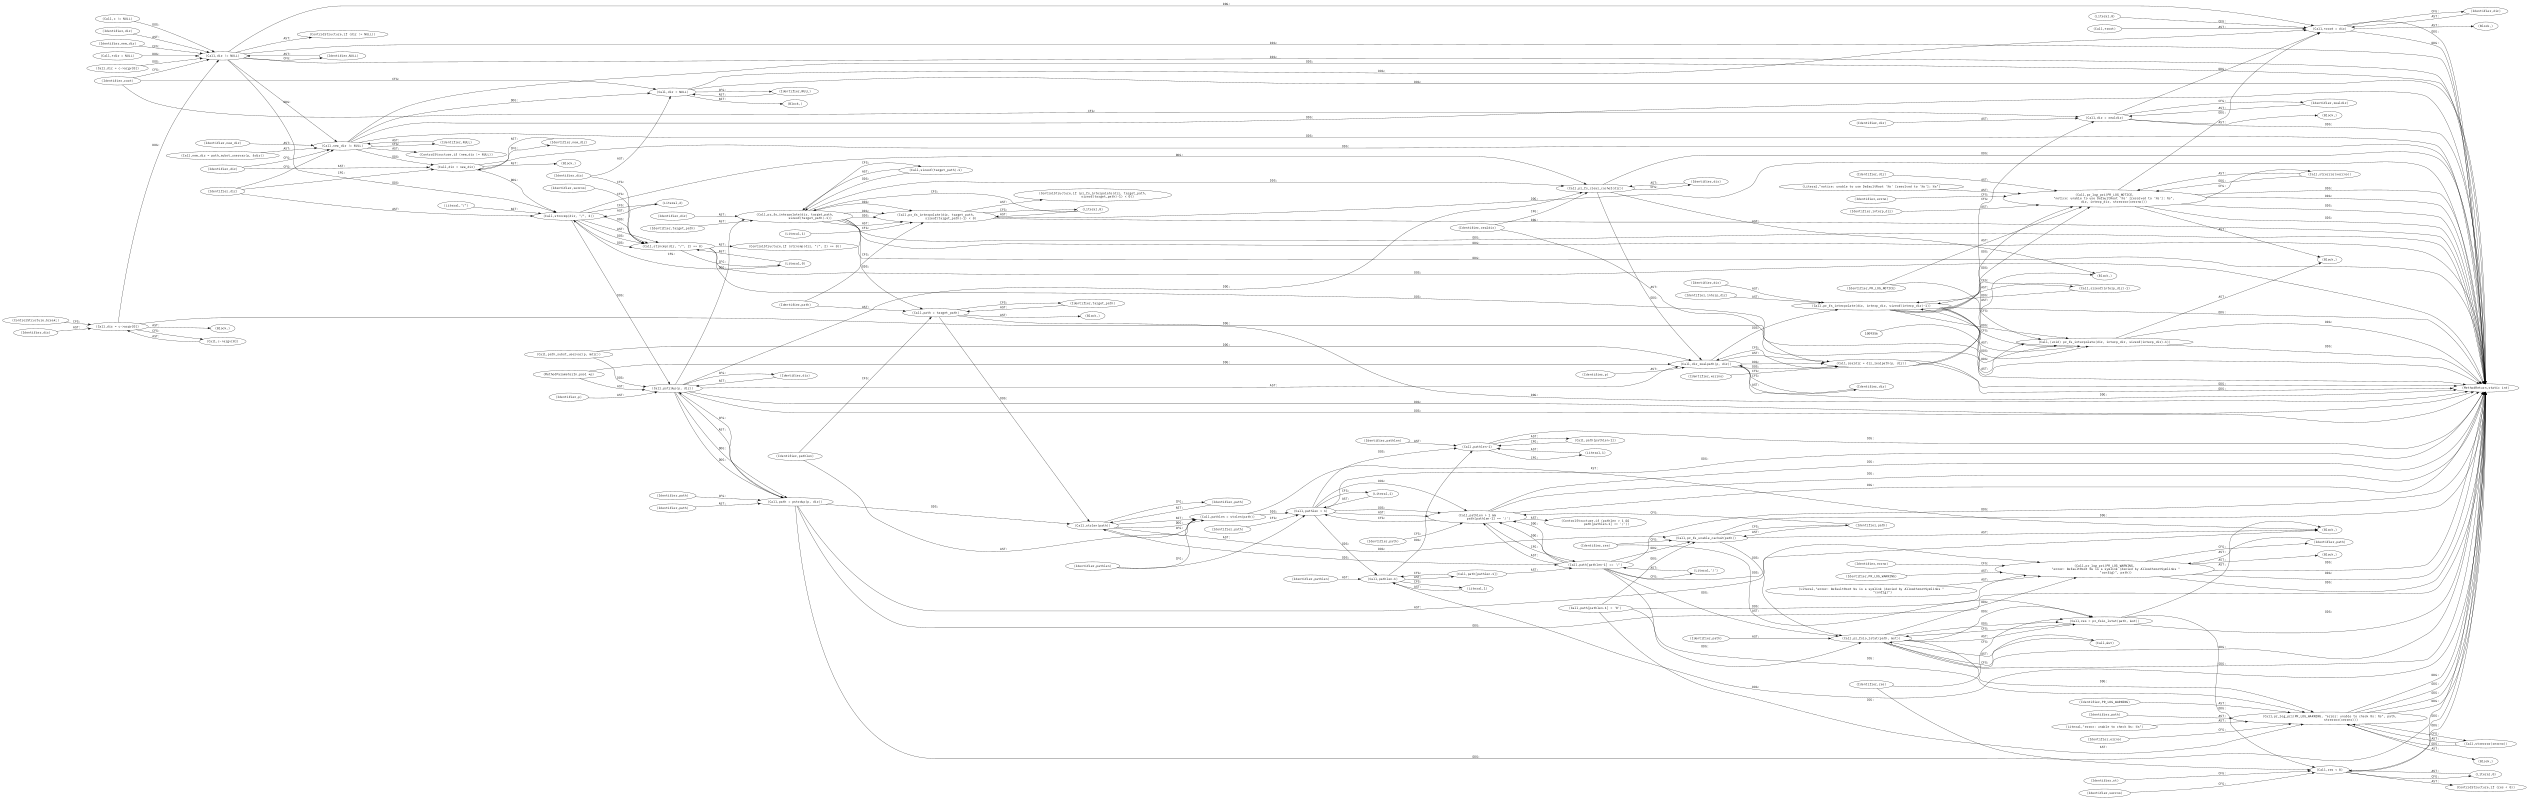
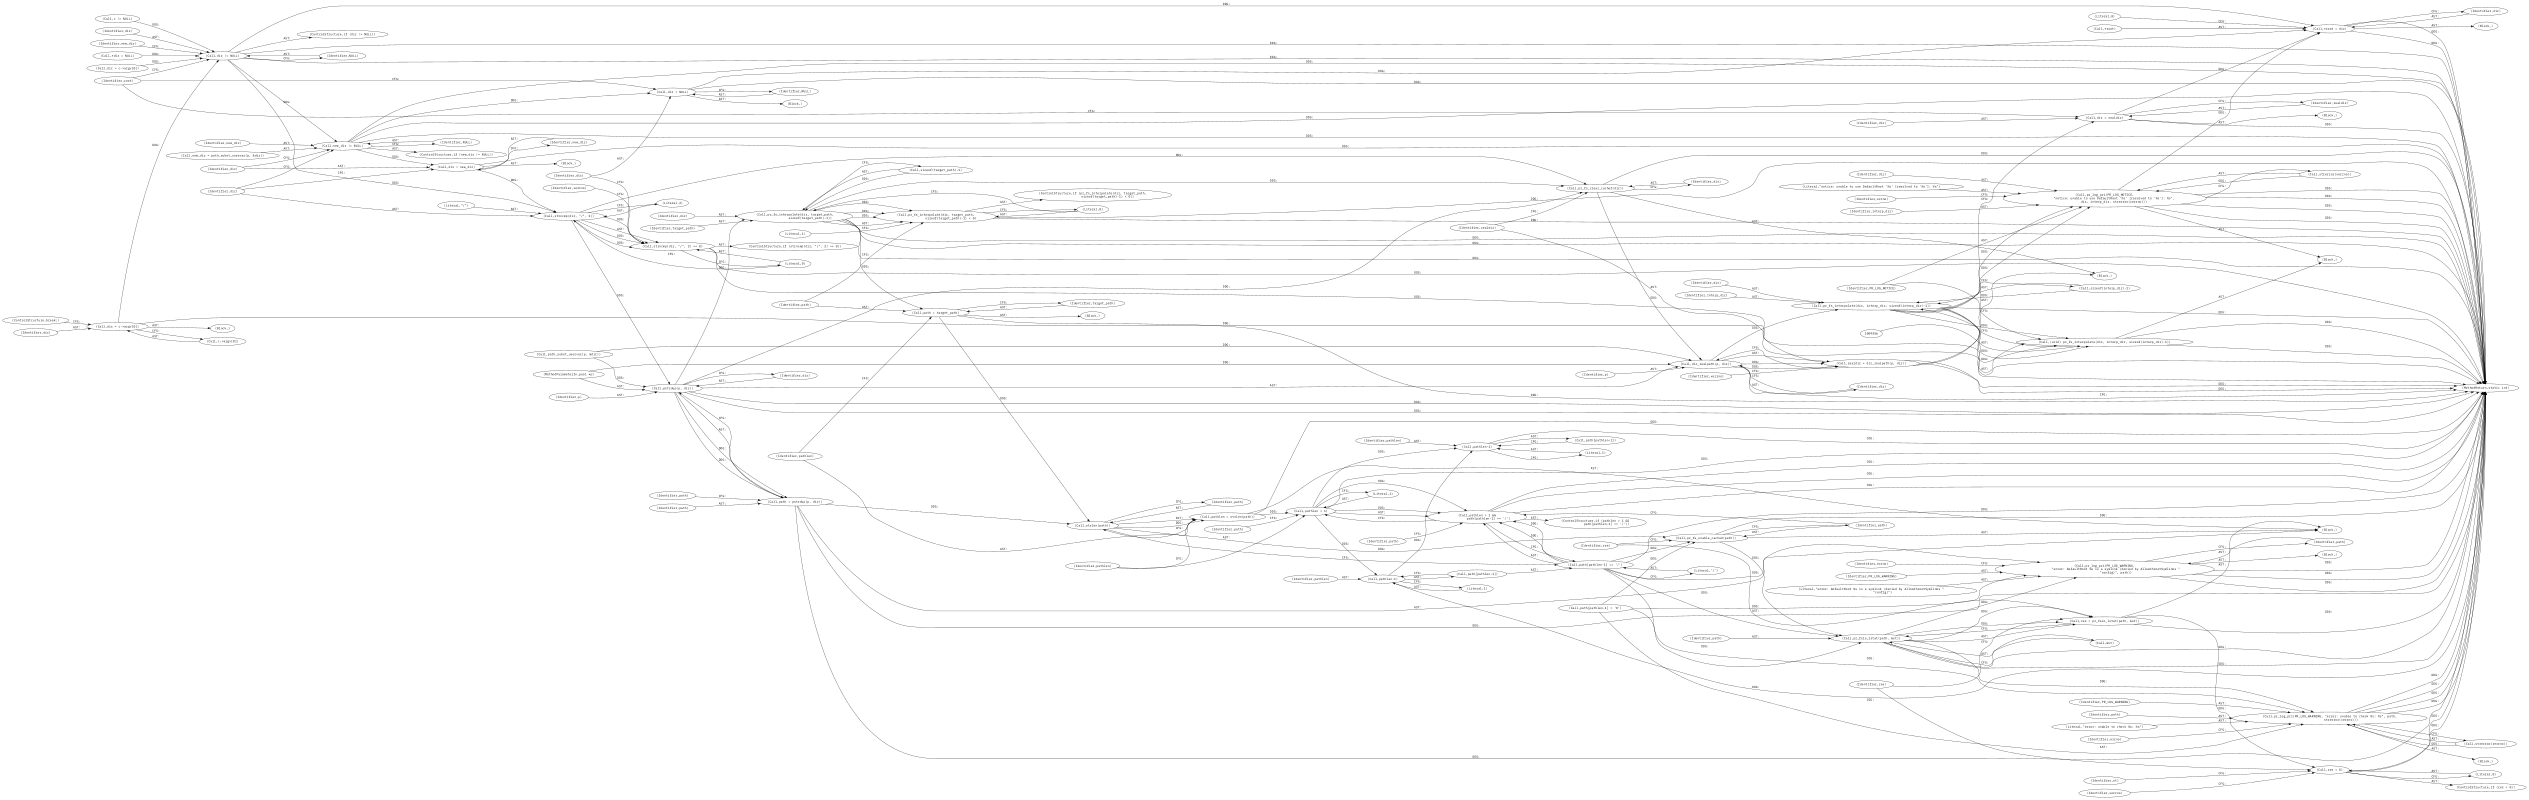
  digraph {
    fontname="IBM Plex Mono"
    rankdir=LR
    node [fontname="IBM Plex Mono"]
    edge [fontname="IBM Plex Mono"]
    n1 [label="(Call,dir = c->argv[0])"]
    n2 [label="(Call,dir != NULL)"]
    n3 [label="(MethodReturn,static int)"]
    n4 [label="(Block,)"]
    n5 [label="(Call,c->argv[0])"]
    n6 [label="(Call,new_dir != NULL)"]
    n7 [label="(Call,strncmp(dir, \"/\", 2))"]
    n8 [label="(Call,*root = dir)"]
    n9 [label="(Identifier,NULL)"]
    n10 [label="(ControlStructure,if (dir != NULL))"]
    n11 [label="(Call,dir = new_dir)"]
    n12 [label="(Call,dir = NULL)"]
    n13 [label="(Identifier,NULL)"]
    n14 [label="(ControlStructure,if (new_dir != NULL))"]
    n15 [label="(Call,strncmp(dir, \"/\", 2) == 0)"]
    n16 [label="(Call,pstrdup(p, dir))"]
    n17 [label="(Call,pr_fs_clear_cache2(dir))"]
    n18 [label="(Literal,2)"]
    n19 [label="(Block,)"]
    n20 [label="(Identifier,dir)"]
    n21 [label="(Identifier,new_dir)"]
    n22 [label="(Block,)"]
    n23 [label="(Identifier,NULL)"]
    n24 [label="(Block,)"]
    n25 [label="(Literal,0)"]
    n26 [label="(ControlStructure,if (strncmp(dir, \"/\", 2) == 0))"]
    n27 [label="(Call,path = pstrdup(p, dir))"]
    n28 [label="(Call,pr_fs_interpolate(dir, target_path,\n                sizeof(target_path)-1))"]
    n29 [label="(Call,dir_realpath(p, dir))"]
    n30 [label="(Identifier,dir)"]
    n31 [label="(Block,)"]
    n32 [label="(Identifier,dir)"]
    n33 [label="(Call,strlen(path))"]
    n34 [label="(Block,)"]
    n35 [label="(Call,pr_fs_interpolate(dir, target_path,\n                sizeof(target_path)-1) < 0)"]
    n36 [label="(Call,path = target_path)"]
    n37 [label="(Call,sizeof(target_path)-1)"]
    n38 [label="(Call,realdir = dir_realpath(p, dir))"]
    n39 [label="(Call,pr_fs_interpolate(dir, interp_dir, sizeof(interp_dir)-1))"]
    n40 [label="(Identifier,dir)"]
    n41 [label="(Call,pathlen = strlen(path))"]
    n42 [label="(Call,path[pathlen-1] == '/')"]
    n43 [label="(Call,pr_fs_unable_cache2(path))"]
    n44 [label="(Identifier,path)"]
    n45 [label="(Call,pathlen > 1)"]
    n46 [label="(Call,pathlen > 1 &&\n            path[pathlen-1] == '/')"]
    n47 [label="(Call,pr_fsio_lstat(path, &st))"]
    n48 [label="(Call,pr_log_pri(PR_LOG_WARNING, \"error: unable to check %s: %s\", path,\n            strerror(xerrno)))"]
    n49 [label="(Call,pr_log_pri(PR_LOG_WARNING,\n            \"error: DefaultRoot %s is a symlink (denied by AllowChrootSymlinks \"\n            \"config)\", path))"]
    n50 [label="(Literal,'/')"]
    n51 [label="(Identifier,path)"]
    n52 [label="(Call,pathlen-1)"]
    n53 [label="(Call,pathlen-1)"]
    n54 [label="(Literal,1)"]
    n55 [label="(ControlStructure,if (pathlen > 1 &&\n            path[pathlen-1] == '/'))"]
    n56 [label="(Call,path[pathlen-1])"]
    n57 [label="(Literal,1)"]
    n58 [label="(Call,path[pathlen-1])"]
    n59 [label="(Literal,1)"]
    n60 [label="(Call,res = pr_fsio_lstat(path, &st))"]
    n61 [label="(Call,&st)"]
    n62 [label="(Call,strerror(xerrno))"]
    n63 [label="(Block,)"]
    n64 [label="(Block,)"]
    n65 [label="(Identifier,path)"]
    n66 [label="(Call,res < 0)"]
    n67 [label="(Literal,0)"]
    n68 [label="(ControlStructure,if (res < 0))"]
    n69 [label="(ControlStructure,if (pr_fs_interpolate(dir, target_path,\n                sizeof(target_path)-1) < 0))"]
    n70 [label="(Literal,0)"]
    n71 [label="(Block,)"]
    n72 [label="(Identifier,target_path)"]
    n73 [label="(Call,dir = realdir)"]
    n74 [label="(Call,(void) pr_fs_interpolate(dir, interp_dir, sizeof(interp_dir)-1))"]
    n75 [label="(Call,pr_log_pri(PR_LOG_NOTICE,\n          \"notice: unable to use DefaultRoot '%s' [resolved to '%s']: %s\",\n          dir, interp_dir, strerror(xerrno)))"]
    n76 [label="(Call,sizeof(interp_dir)-1)"]
    n77 [label="(Identifier,realdir)"]
    n78 [label="(Block,)"]
    n79 [label="(Block,)"]
    n80 [label="(Call,strerror(xerrno))"]
    n81 [label="(Literal,1)"]
    n82 [label="(Identifier,path)"]
    n83 [label="(Identifier,dir)"]
    n84 [label="(Identifier,xerrno)"]
    n85 [label="(Literal,\"error: unable to check %s: %s\")"]
    n86 [label="(Identifier,pathlen)"]
    n87 [label="(Call,*dir = NULL)"]
    n88 [label="(Identifier,new_dir)"]
    n89 [label="(ControlStructure,break;)"]
    n90 [label="(Literal,0)"]
    n91 [label="(Identifier,path)"]
    n92 [label="(Identifier,errno)"]
    n93 [label="(Identifier,PR_LOG_WARNING)"]
    n94 [label="(Identifier,realdir)"]
    n95 [label="(Identifier,dir)"]
    n96 [label="(Identifier,path)"]
    n97 [label="(Literal,\"/\")"]
    n98 [label="(Identifier,dir)"]
    n99 [label="(Call,path_subst_uservar(p, &dir))"]
    n100 [label="(Call,dir = c->argv[0])"]
    n101 [label="(Identifier,dir)"]
    n102 [label="(Identifier,errno)"]
    n103 [label="(Call,*root)"]
    n104 [label="(Identifier,pathlen)"]
    n105 [label="(Identifier,PR_LOG_NOTICE)"]
    n106 [label="(Identifier,path)"]
    n107 [label="(Identifier,p)"]
    n108 [label="(Identifier,res)"]
    n109 [label="(Call,path[pathlen-1] = '\0')"]
    n110 [label="(Identifier,dir)"]
    n111 [label="(Identifier,path)"]
    n112 [label="(Literal,\"notice: unable to use DefaultRoot '%s' [resolved to '%s']: %s\")"]
    n113 [label="(Call,c != NULL)"]
    n114 [label="(Identifier,errno)"]
    n115 [label="(Identifier,target_path)"]
    n116 [label="(Identifier,PR_LOG_WARNING)"]
    n117 [label="(Identifier,dir)"]
    n118 [label="(Identifier,path)"]
    n119 [label="(Identifier,interp_dir)"]
    n120 [label="(Identifier,res)"]
    n121 [label="(Identifier,root)"]
    n122 [label="(Identifier,dir)"]
    n123 [label="(Identifier,xerrno)"]
    n124 [label="(MethodParameterIn,pool *p)"]
    n125 [label="(Identifier,pathlen)"]
    n126 [label="(Identifier,dir)"]
    n127 [label="(Identifier,pathlen)"]
    n128 [label="(Identifier,interp_dir)"]
    n129 [label="(Identifier,st)"]
    n130 [label="(Identifier,p)"]
    n131 [label="(Identifier,new_dir)"]
    n132 [label="(Identifier,path)"]
    n133 [label="(Call,new_dir = path_subst_uservar(p, &dir))"]
    n134 [label="(Literal,\"error: DefaultRoot %s is a symlink (denied by AllowChrootSymlinks \"\n            \"config)\")"]
    n135 [label="(Identifier,xerrno)"]
    n136 [label="(Identifier,dir)"]
    n137 [label=1009356]
    n1 -> n2 [label="DDG: "]
    n1 -> n3 [label="DDG: "]
    n1 -> n4 [label="AST: "]
    n1 -> n5 [label="CFG: "]
    n2 -> n3 [label="DDG: "]
    n2 -> n3 [label="DDG: "]
    n2 -> n6 [label="DDG: "]
    n2 -> n7 [label="DDG: "]
    n2 -> n8 [label="DDG: "]
    n2 -> n9 [label="CFG: "]
    n2 -> n10 [label="AST: "]
    n5 -> n1 [label="AST: "]
    n6 -> n3 [label="DDG: "]
    n6 -> n3 [label="DDG: "]
    n6 -> n3 [label="DDG: "]
    n6 -> n11 [label="DDG: "]
    n6 -> n12 [label="DDG: "]
    n6 -> n13 [label="CFG: "]
    n6 -> n14 [label="AST: "]
    n7 -> n15 [label="AST: "]
    n7 -> n15 [label="DDG: "]
    n7 -> n15 [label="DDG: "]
    n7 -> n15 [label="DDG: "]
    n7 -> n16 [label="DDG: "]
    n7 -> n17 [label="DDG: "]
    n7 -> n18 [label="CFG: "]
    n8 -> n3 [label="DDG: "]
    n8 -> n3 [label="DDG: "]
    n8 -> n19 [label="AST: "]
    n8 -> n20 [label="CFG: "]
    n9 -> n2 [label="AST: "]
    n11 -> n3 [label="DDG: "]
    n11 -> n7 [label="DDG: "]
    n11 -> n21 [label="CFG: "]
    n11 -> n22 [label="AST: "]
    n12 -> n3 [label="DDG: "]
    n12 -> n8 [label="DDG: "]
    n12 -> n23 [label="CFG: "]
    n12 -> n24 [label="AST: "]
    n13 -> n6 [label="AST: "]
    n15 -> n3 [label="DDG: "]
    n15 -> n3 [label="DDG: "]
    n15 -> n25 [label="CFG: "]
    n15 -> n26 [label="AST: "]
    n16 -> n3 [label="DDG: "]
    n16 -> n3 [label="DDG: "]
    n16 -> n17 [label="DDG: "]
    n16 -> n27 [label="AST: "]
    n16 -> n27 [label="DDG: "]
    n16 -> n27 [label="DDG: "]
    n16 -> n28 [label="DDG: "]
    n16 -> n29 [label="AST: "]
    n16 -> n30 [label="CFG: "]
    n17 -> n3 [label="DDG: "]
    n17 -> n29 [label="DDG: "]
    n17 -> n31 [label="AST: "]
    n17 -> n32 [label="CFG: "]
    n18 -> n7 [label="AST: "]
    n20 -> n8 [label="AST: "]
    n21 -> n11 [label="AST: "]
    n23 -> n12 [label="AST: "]
    n25 -> n7 [label="CFG: "]
    n25 -> n15 [label="AST: "]
    n27 -> n3 [label="DDG: "]
    n27 -> n3 [label="DDG: "]
    n27 -> n16 [label="CFG: "]
    n27 -> n33 [label="DDG: "]
    n27 -> n34 [label="AST: "]
    n28 -> n3 [label="DDG: "]
    n28 -> n3 [label="DDG: "]
    n28 -> n3 [label="DDG: "]
    n28 -> n17 [label="DDG: "]
    n28 -> n35 [label="AST: "]
    n28 -> n35 [label="DDG: "]
    n28 -> n35 [label="DDG: "]
    n28 -> n35 [label="DDG: "]
    n28 -> n36 [label="DDG: "]
    n28 -> n37 [label="CFG: "]
-   n29 -> n3 [label="DDG: "]
+   n29 -> n3 [label="CFG: "]
    n29 -> n38 [label="AST: "]
    n29 -> n38 [label="DDG: "]
    n29 -> n38 [label="DDG: "]
    n29 -> n39 [label="DDG: "]
    n29 -> n40 [label="CFG: "]
    n30 -> n16 [label="AST: "]
    n32 -> n17 [label="AST: "]
    n33 -> n41 [label="AST: "]
    n33 -> n41 [label="DDG: "]
-   n33 -> n42 [label="DDG: "]
+   n33 -> n42 [label="CFG: "]
    n33 -> n43 [label="DDG: "]
    n33 -> n44 [label="CFG: "]
    n35 -> n3 [label="DDG: "]
    n35 -> n3 [label="DDG: "]
    n35 -> n69 [label="AST: "]
    n35 -> n70 [label="CFG: "]
    n36 -> n3 [label="DDG: "]
    n36 -> n33 [label="DDG: "]
    n36 -> n71 [label="AST: "]
    n36 -> n72 [label="CFG: "]
    n37 -> n28 [label="AST: "]
    n37 -> n28 [label="DDG: "]
    n38 -> n3 [label="DDG: "]
    n38 -> n3 [label="DDG: "]
    n38 -> n29 [label="CFG: "]
    n38 -> n31 [label="AST: "]
    n38 -> n73 [label="CFG: "]
    n39 -> n3 [label="DDG: "]
    n39 -> n74 [label="AST: "]
    n39 -> n74 [label="DDG: "]
    n39 -> n74 [label="DDG: "]
    n39 -> n74 [label="DDG: "]
    n39 -> n75 [label="DDG: "]
    n39 -> n75 [label="DDG: "]
    n39 -> n76 [label="CFG: "]
    n40 -> n29 [label="AST: "]
+   n41 -> n3 [label="DDG: "]
    n41 -> n33 [label="CFG: "]
    n41 -> n34 [label="AST: "]
    n41 -> n45 [label="DDG: "]
    n42 -> n3 [label="DDG: "]
    n42 -> n43 [label="DDG: "]
    n42 -> n46 [label="AST: "]
    n42 -> n46 [label="DDG: "]
    n42 -> n46 [label="DDG: "]
    n42 -> n47 [label="DDG: "]
    n42 -> n48 [label="DDG: "]
    n42 -> n49 [label="DDG: "]
    n42 -> n50 [label="CFG: "]
    n43 -> n3 [label="DDG: "]
    n43 -> n34 [label="AST: "]
    n43 -> n47 [label="DDG: "]
    n43 -> n51 [label="CFG: "]
    n44 -> n33 [label="AST: "]
    n45 -> n3 [label="DDG: "]
    n45 -> n46 [label="AST: "]
    n45 -> n46 [label="DDG: "]
    n45 -> n46 [label="DDG: "]
    n45 -> n52 [label="DDG: "]
    n45 -> n53 [label="DDG: "]
    n45 -> n54 [label="CFG: "]
    n46 -> n3 [label="DDG: "]
    n46 -> n3 [label="DDG: "]
    n46 -> n3 [label="DDG: "]
    n46 -> n42 [label="CFG: "]
    n46 -> n45 [label="CFG: "]
    n46 -> n55 [label="AST: "]
    n47 -> n3 [label="DDG: "]
    n47 -> n3 [label="DDG: "]
    n47 -> n48 [label="DDG: "]
    n47 -> n49 [label="DDG: "]
    n47 -> n60 [label="AST: "]
    n47 -> n60 [label="DDG: "]
    n47 -> n60 [label="DDG: "]
    n47 -> n61 [label="CFG: "]
    n48 -> n3 [label="DDG: "]
    n48 -> n3 [label="DDG: "]
    n48 -> n3 [label="DDG: "]
    n48 -> n3 [label="DDG: "]
    n48 -> n62 [label="CFG: "]
    n48 -> n63 [label="AST: "]
    n49 -> n3 [label="DDG: "]
    n49 -> n3 [label="DDG: "]
    n49 -> n3 [label="DDG: "]
    n49 -> n64 [label="AST: "]
    n49 -> n65 [label="CFG: "]
    n50 -> n42 [label="AST: "]
    n51 -> n43 [label="AST: "]
    n51 -> n46 [label="CFG: "]
    n52 -> n3 [label="DDG: "]
    n52 -> n53 [label="DDG: "]
    n52 -> n56 [label="AST: "]
    n52 -> n57 [label="CFG: "]
    n53 -> n3 [label="DDG: "]
    n53 -> n58 [label="AST: "]
    n53 -> n59 [label="CFG: "]
    n54 -> n45 [label="AST: "]
    n56 -> n42 [label="AST: "]
    n56 -> n52 [label="CFG: "]
    n57 -> n52 [label="AST: "]
    n58 -> n53 [label="CFG: "]
    n59 -> n53 [label="AST: "]
    n60 -> n3 [label="DDG: "]
    n60 -> n34 [label="AST: "]
    n60 -> n47 [label="CFG: "]
    n60 -> n66 [label="DDG: "]
    n61 -> n47 [label="AST: "]
    n62 -> n48 [label="AST: "]
    n62 -> n48 [label="DDG: "]
    n65 -> n49 [label="AST: "]
    n66 -> n3 [label="DDG: "]
    n66 -> n3 [label="DDG: "]
    n66 -> n67 [label="CFG: "]
    n66 -> n68 [label="AST: "]
    n67 -> n66 [label="AST: "]
    n70 -> n28 [label="CFG: "]
    n70 -> n35 [label="AST: "]
    n72 -> n36 [label="AST: "]
    n73 -> n3 [label="DDG: "]
    n73 -> n8 [label="DDG: "]
    n73 -> n77 [label="CFG: "]
    n73 -> n78 [label="AST: "]
    n74 -> n3 [label="DDG: "]
    n74 -> n3 [label="DDG: "]
    n74 -> n39 [label="CFG: "]
    n74 -> n79 [label="AST: "]
    n75 -> n3 [label="DDG: "]
    n75 -> n3 [label="DDG: "]
    n75 -> n3 [label="DDG: "]
    n75 -> n3 [label="DDG: "]
    n75 -> n8 [label="DDG: "]
    n75 -> n79 [label="AST: "]
    n75 -> n80 [label="CFG: "]
    n76 -> n39 [label="AST: "]
    n76 -> n39 [label="DDG: "]
    n77 -> n73 [label="AST: "]
    n80 -> n75 [label="AST: "]
    n80 -> n75 [label="DDG: "]
    n81 -> n35 [label="CFG: "]
    n82 -> n45 [label="CFG: "]
    n83 -> n12 [label="AST: "]
    n83 -> n15 [label="CFG: "]
    n84 -> n15 [label="CFG: "]
    n85 -> n48 [label="AST: "]
    n86 -> n52 [label="AST: "]
    n87 -> n2 [label="DDG: "]
    n88 -> n6 [label="AST: "]
    n89 -> n1 [label="CFG: "]
    n90 -> n8 [label="CFG: "]
    n91 -> n27 [label="CFG: "]
    n92 -> n49 [label="CFG: "]
    n93 -> n49 [label="AST: "]
    n94 -> n17 [label="CFG: "]
    n94 -> n38 [label="AST: "]
    n95 -> n75 [label="AST: "]
    n96 -> n47 [label="AST: "]
    n97 -> n7 [label="AST: "]
    n98 -> n28 [label="AST: "]
    n99 -> n16 [label="DDG: "]
    n99 -> n29 [label="DDG: "]
    n100 -> n2 [label="DDG: "]
    n101 -> n1 [label="AST: "]
    n102 -> n48 [label="CFG: "]
    n103 -> n8 [label="AST: "]
    n104 -> n36 [label="CFG: "]
    n104 -> n41 [label="AST: "]
    n105 -> n74 [label="CFG: "]
    n105 -> n75 [label="AST: "]
    n106 -> n35 [label="CFG: "]
    n106 -> n36 [label="AST: "]
    n107 -> n16 [label="AST: "]
    n108 -> n60 [label="CFG: "]
    n108 -> n66 [label="AST: "]
    n109 -> n43 [label="DDG: "]
    n109 -> n47 [label="DDG: "]
    n109 -> n48 [label="DDG: "]
    n109 -> n49 [label="DDG: "]
    n110 -> n73 [label="AST: "]
    n111 -> n46 [label="CFG: "]
    n112 -> n75 [label="AST: "]
    n113 -> n2 [label="DDG: "]
    n114 -> n75 [label="CFG: "]
    n115 -> n28 [label="AST: "]
    n116 -> n48 [label="AST: "]
    n117 -> n6 [label="CFG: "]
    n117 -> n7 [label="AST: "]
    n117 -> n11 [label="CFG: "]
    n118 -> n48 [label="AST: "]
    n119 -> n39 [label="AST: "]
    n120 -> n43 [label="CFG: "]
    n120 -> n60 [label="AST: "]
    n121 -> n2 [label="CFG: "]
    n121 -> n12 [label="CFG: "]
    n121 -> n73 [label="CFG: "]
    n122 -> n2 [label="AST: "]
    n123 -> n66 [label="CFG: "]
    n124 -> n16 [label="AST: "]
    n124 -> n29 [label="DDG: "]
    n125 -> n41 [label="CFG: "]
    n125 -> n45 [label="AST: "]
    n126 -> n39 [label="AST: "]
    n127 -> n53 [label="AST: "]
    n128 -> n75 [label="AST: "]
    n129 -> n66 [label="CFG: "]
    n130 -> n29 [label="AST: "]
    n131 -> n2 [label="CFG: "]
    n132 -> n27 [label="AST: "]
    n133 -> n6 [label="AST: "]
    n134 -> n49 [label="AST: "]
    n135 -> n38 [label="CFG: "]
    n136 -> n6 [label="CFG: "]
    n136 -> n11 [label="AST: "]
    n137 -> n74 [label="AST: "]
  }
